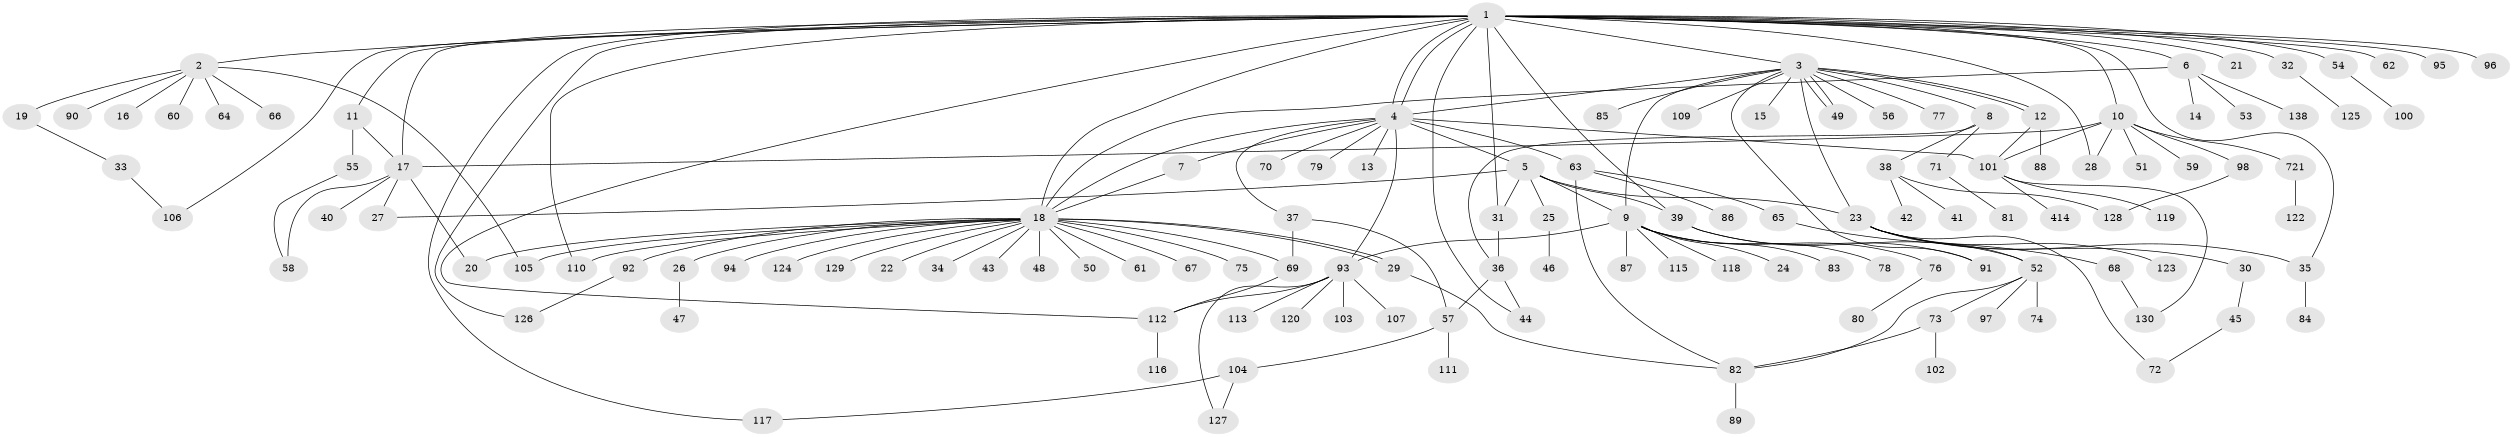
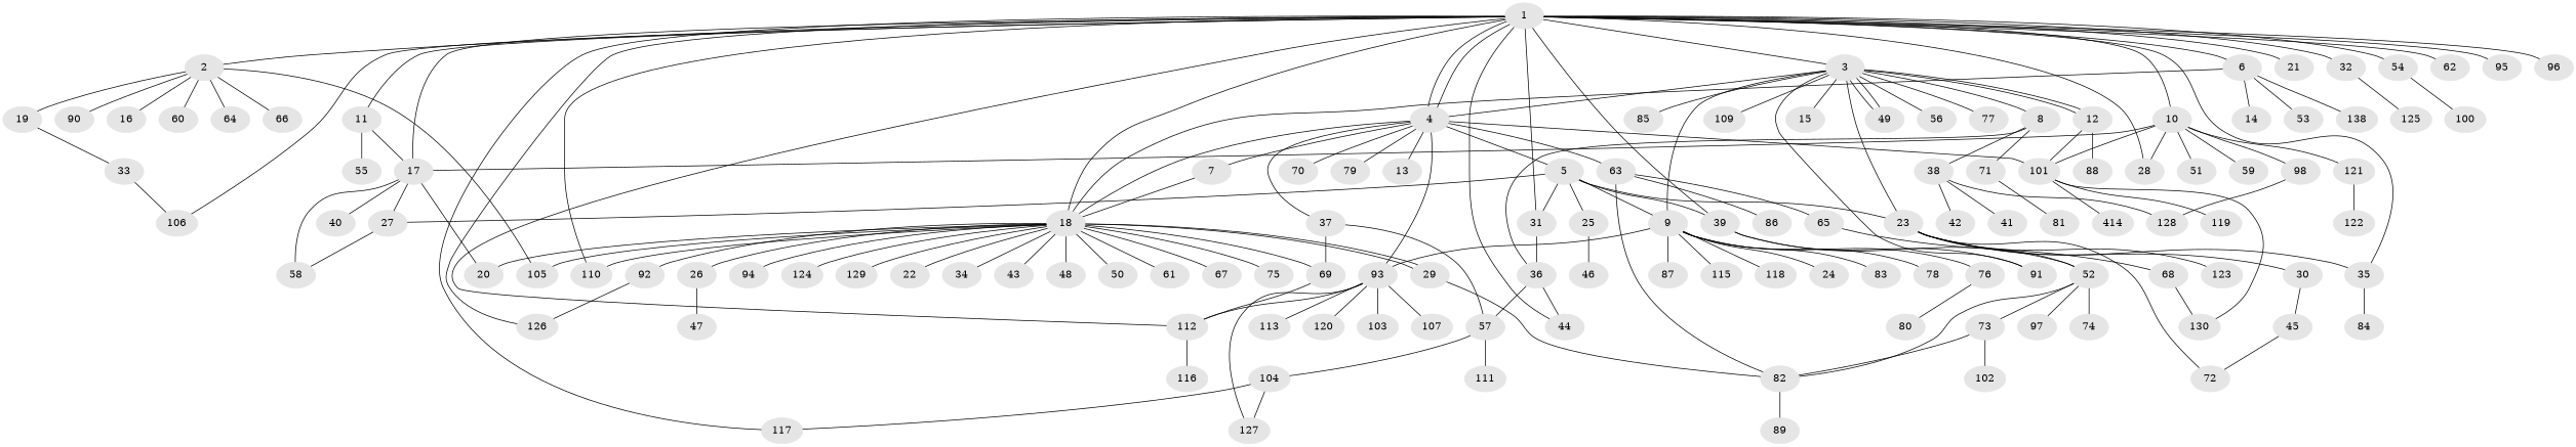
  graph {
    node [color=gray90 style=filled]
    1
    2
    3
    4
    6
    10
    11
    17
    18
    21
    28
    31
    32
    35
    39
    44
    54
    62
    95
    96
    106
    110
    112
    117
    126
    16
    19
    60
    64
    66
    90
    105
    8
    9
    12
    15
    23
    49
    56
    77
    85
    91
    109
    5
    7
    13
    37
    63
    70
    79
    93
    101
    14
    53
    n55 [label=138]
    51
    59
    98
-   121 [label=721]
+   121
    55
    27
    20
    40
    58
    22
    26
    29
    34
    43
    48
    50
    61
    67
    69
    75
    92
    94
    124
    129
    36
    125
    84
    52
    100
    116
    33
    38
    71
    24
    76
    78
    83
    87
    115
    118
    88
    30
    72
    123
    25
    57
    82
    65
    86
    103
    107
    113
    120
    127
    130
    n111 [label=414]
    119
    46
    41
    42
    128
    81
    80
    122
    47
    45
    73
    74
    97
    89
    104
    111
    102
    68
    1 -- 2
    1 -- 3
    1 -- 4
    1 -- 4
    1 -- 6
    1 -- 10
    1 -- 11
    1 -- 17
    1 -- 18
    1 -- 21
    1 -- 28
    1 -- 31
    1 -- 32
    1 -- 35
    1 -- 39
    1 -- 44
    1 -- 54
    1 -- 62
    1 -- 95
    1 -- 96
    1 -- 106
    1 -- 110
    1 -- 112
    1 -- 117
    1 -- 126
    2 -- 16
    2 -- 19
    2 -- 60
    2 -- 64
    2 -- 66
    2 -- 90
    2 -- 105
    3 -- 4
    3 -- 8
    3 -- 9
    3 -- 12
    3 -- 12
    3 -- 15
    3 -- 23
    3 -- 49
    3 -- 49
    3 -- 56
    3 -- 77
    3 -- 85
    3 -- 91
    3 -- 109
    4 -- 18
    4 -- 5
    4 -- 7
    4 -- 13
    4 -- 37
    4 -- 63
    4 -- 70
    4 -- 79
    4 -- 93
    4 -- 101
    6 -- 18
    6 -- 14
    6 -- 53
    6 -- n55
    10 -- 17
    10 -- 28
    10 -- 101
    10 -- 51
    10 -- 59
    10 -- 98
    10 -- 121
    11 -- 17
    11 -- 55
    17 -- 27
    17 -- 20
    17 -- 40
    17 -- 58
    18 -- 110
    18 -- 105
    18 -- 20
    18 -- 22
    18 -- 26
    18 -- 29
    18 -- 29
    18 -- 34
    18 -- 43
    18 -- 48
    18 -- 50
    18 -- 61
    18 -- 67
    18 -- 69
    18 -- 75
    18 -- 92
    18 -- 94
    18 -- 124
    18 -- 129
    31 -- 36
    32 -- 125
    35 -- 84
    39 -- 91
    39 -- 52
    54 -- 100
    112 -- 116
    19 -- 33
    8 -- 36
    8 -- 38
    8 -- 71
    9 -- 93
    9 -- 24
    9 -- 76
    9 -- 78
    9 -- 83
    9 -- 87
    9 -- 115
    9 -- 118
    12 -- 101
    12 -- 88
    23 -- 35
    23 -- 52
    23 -- 30
    23 -- 72
    23 -- 123
    5 -- 31
    5 -- 39
    5 -- 9
    5 -- 23
    5 -- 27
    5 -- 25
    7 -- 18
    37 -- 69
    37 -- 57
    63 -- 82
    63 -- 65
    63 -- 86
    93 -- 112
    93 -- 103
    93 -- 107
    93 -- 113
    93 -- 120
    93 -- 127
    101 -- 130
    101 -- n111
    101 -- 119
    98 -- 128
    121 -- 122
-   55 -- 58
+   27 -- 58
    26 -- 47
    29 -- 82
    69 -- 112
    92 -- 126
    36 -- 44
    36 -- 57
    52 -- 82
    52 -- 73
    52 -- 74
    52 -- 97
    33 -- 106
    38 -- 41
    38 -- 42
    38 -- 128
    71 -- 81
    76 -- 80
    30 -- 45
    25 -- 46
    57 -- 104
    57 -- 111
    82 -- 89
    65 -- 68
    45 -- 72
    73 -- 82
    73 -- 102
    104 -- 117
    104 -- 127
    68 -- 130
  }
